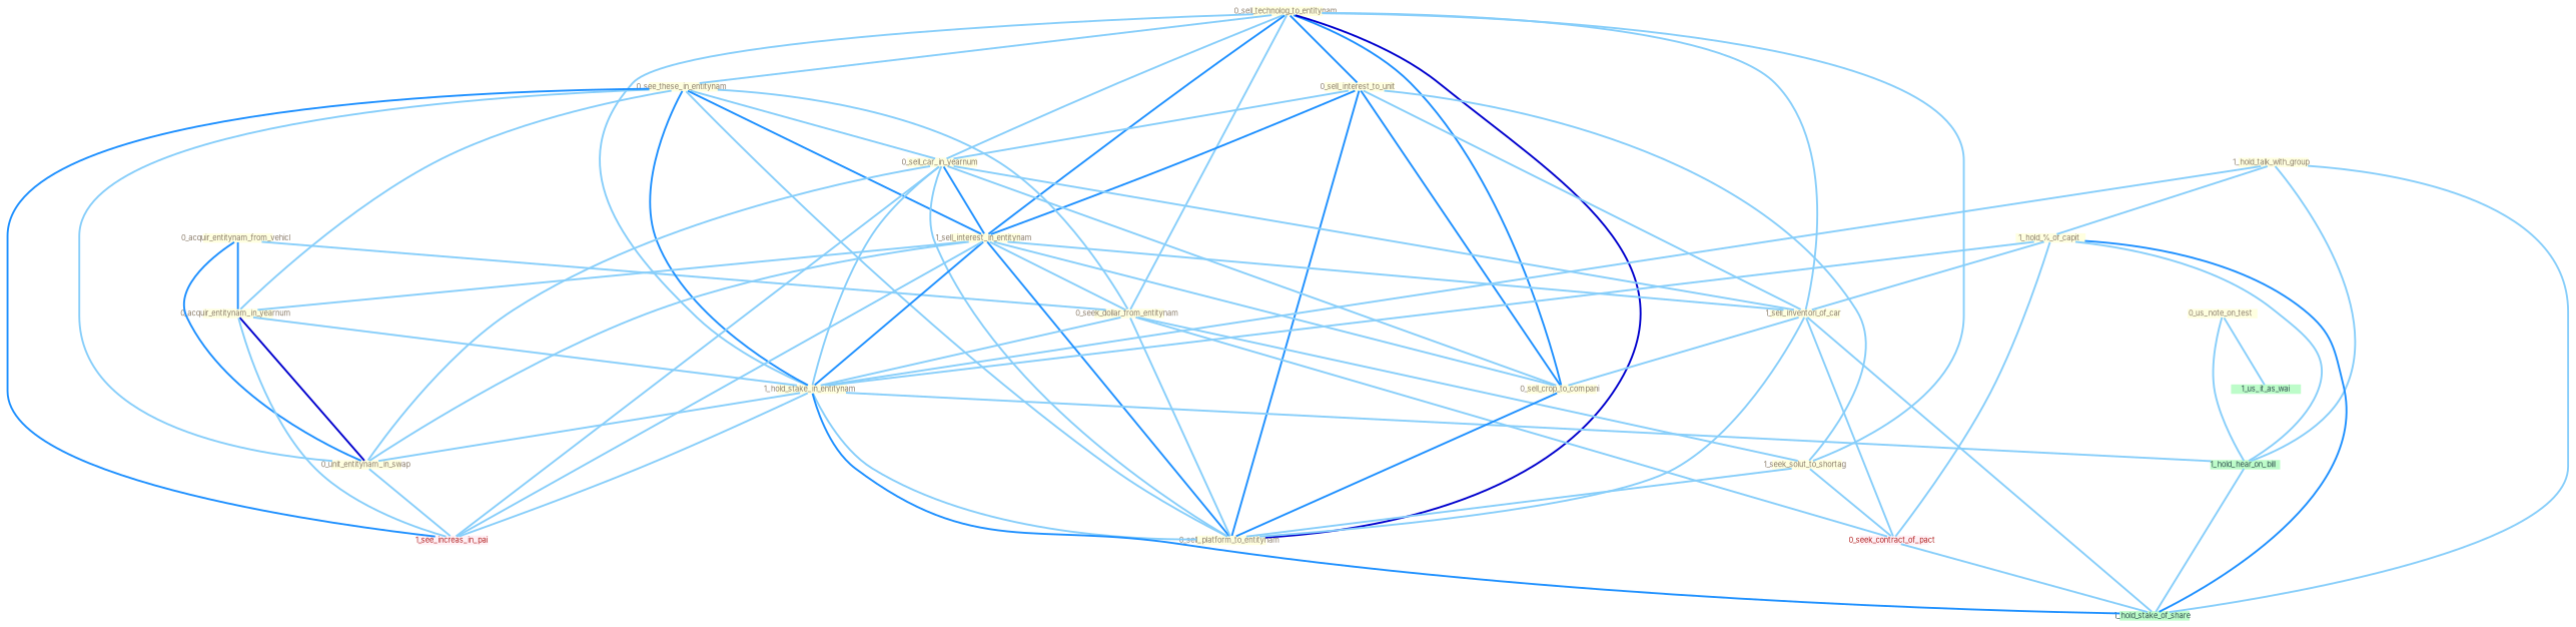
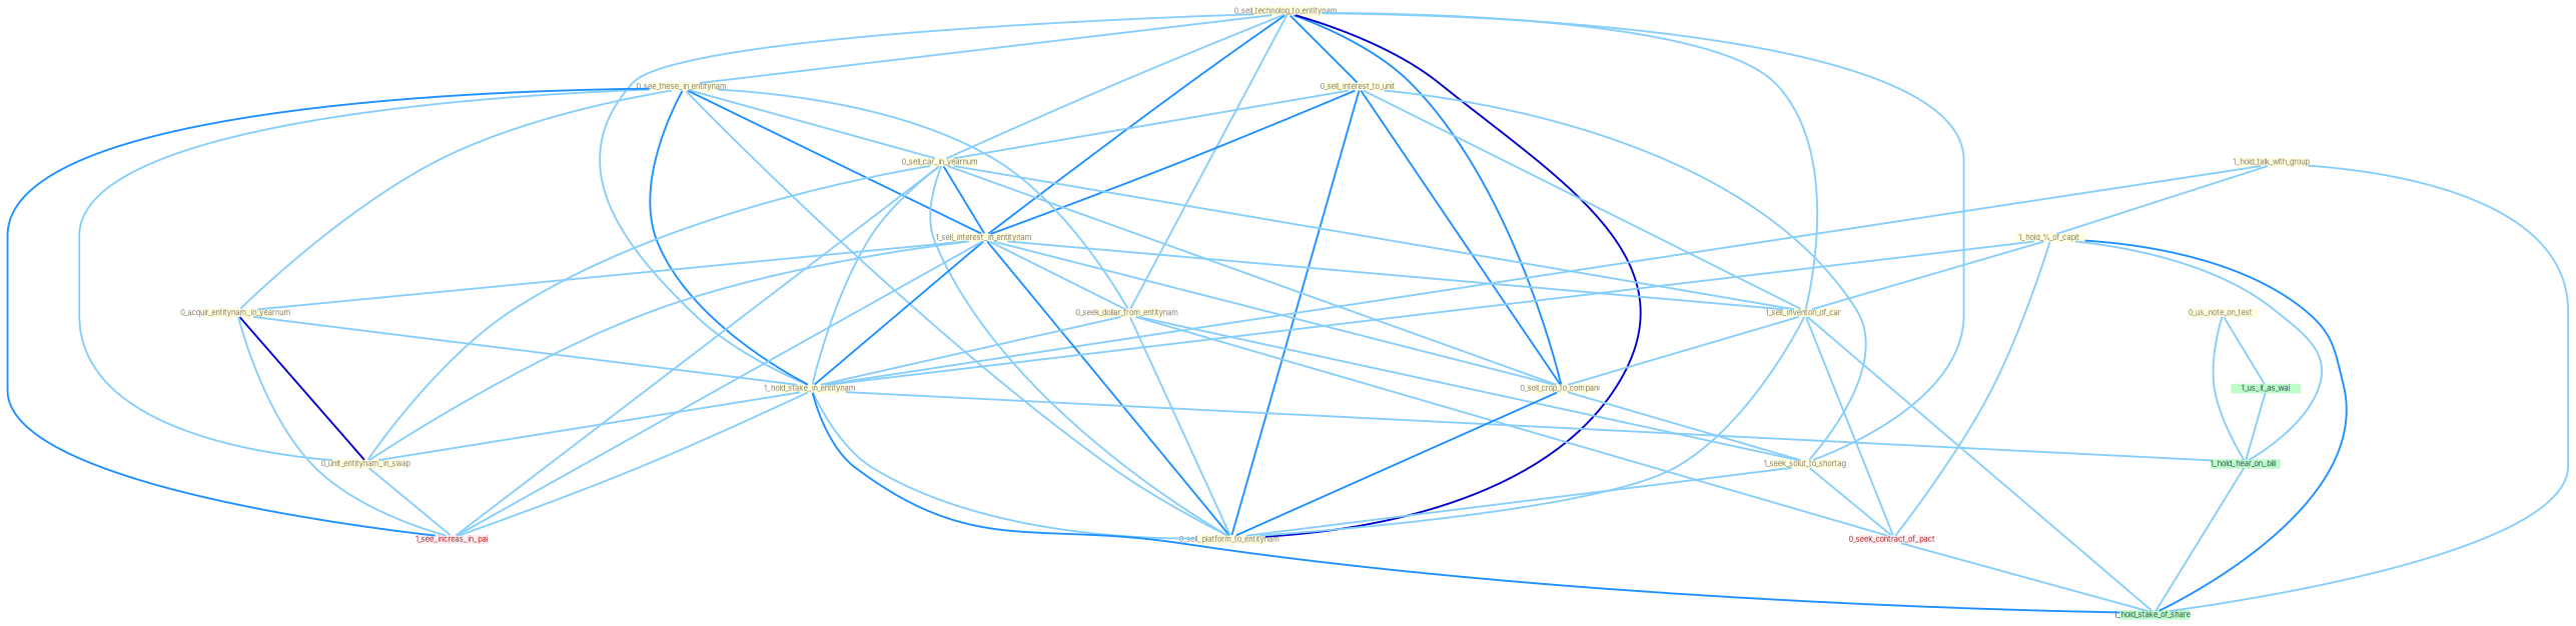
  graph {
    fontname=Inter
    node [color="#ffffe0" fixedsize=true fontcolor="#8b7d6b" fontname=Inter fontsize=4 shape=polygon style=filled]
    edge [color="#87cefa" fontname=Inter w=1]
-   "0_acquir_entitynam_from_vehicl " [height=.06 width=.5]
    "0_sell_technolog_to_entitynam " [height=.06 width=.5]
    "0_sell_interest_to_unit " [height=.06 width=.5]
    "0_see_these_in_entitynam " [height=.06 width=.5]
    "1_hold_talk_with_group " [height=.06 width=.5]
    "0_sell_car_in_yearnum " [height=.06 width=.5]
    "1_sell_interest_in_entitynam " [height=.06 width=.5]
    "0_us_note_on_test " [height=.06 width=.5]
    "0_seek_dollar_from_entitynam " [height=.06 width=.5]
    "1_hold_%_of_capit " [height=.06 width=.5]
    "0_acquir_entitynam_in_yearnum " [height=.06 width=.5]
    "1_sell_inventori_of_car " [height=.06 width=.5]
    "1_hold_stake_in_entitynam " [height=.06 width=.5]
    n14 [height=.06 label="0_unit_entitynam_in_swap" width=.5]
    "0_sell_crop_to_compani " [height=.06 width=.5]
    "1_seek_solut_to_shortag " [height=.06 width=.5]
    "0_sell_platform_to_entitynam " [height=.06 width=.5]
    "0_seek_contract_of_pact " [color="#fff0f5" fontcolor="#b22222" height=.06 width=.5]
    "1_see_increas_in_pai " [color="#fff0f5" fontcolor="#b22222" height=.06 width=.5]
    "1_hold_hear_on_bill " [color="#BDFCC9" fontcolor="#2f4f4f" height=.06 width=.5]
    "1_hold_stake_of_share " [color="#BDFCC9" fontcolor="#2f4f4f" height=.06 width=.5]
    n22 [color="#BDFCC9" fontcolor="#2f4f4f" height=.06 label="1_us_it_as_wai" width=.5]
    subgraph sub_1 {
-     "0_acquir_entitynam_from_vehicl "
      "0_sell_technolog_to_entitynam "
      "0_sell_interest_to_unit "
      "0_see_these_in_entitynam "
      "1_hold_talk_with_group "
      "0_sell_car_in_yearnum "
      "1_sell_interest_in_entitynam "
      "0_us_note_on_test "
      "0_seek_dollar_from_entitynam "
      "1_hold_%_of_capit "
      "0_acquir_entitynam_in_yearnum "
      "1_sell_inventori_of_car "
      "1_hold_stake_in_entitynam "
      n14
      "0_sell_crop_to_compani "
      "1_seek_solut_to_shortag "
      "0_sell_platform_to_entitynam "
    }
    subgraph sub_2 {
      "0_seek_contract_of_pact "
      "1_see_increas_in_pai "
    }
-   "0_acquir_entitynam_from_vehicl " -- "0_seek_dollar_from_entitynam "
-   "0_acquir_entitynam_from_vehicl " -- "0_acquir_entitynam_in_yearnum " [color="#1e90ff" w=2]
-   "0_acquir_entitynam_from_vehicl " -- n14 [color="#1e90ff" w=2]
    "0_sell_technolog_to_entitynam " -- "0_sell_interest_to_unit " [color="#1e90ff" w=2]
    "0_sell_technolog_to_entitynam " -- "0_see_these_in_entitynam "
    "0_sell_technolog_to_entitynam " -- "0_sell_car_in_yearnum "
    "0_sell_technolog_to_entitynam " -- "1_sell_interest_in_entitynam " [color="#1e90ff" w=2]
    "0_sell_technolog_to_entitynam " -- "0_seek_dollar_from_entitynam "
    "0_sell_technolog_to_entitynam " -- "1_sell_inventori_of_car "
    "0_sell_technolog_to_entitynam " -- "1_hold_stake_in_entitynam "
    "0_sell_technolog_to_entitynam " -- "0_sell_crop_to_compani " [color="#1e90ff" w=2]
    "0_sell_technolog_to_entitynam " -- "1_seek_solut_to_shortag "
    "0_sell_technolog_to_entitynam " -- "0_sell_platform_to_entitynam " [color="#0000cd" w=3]
    "0_sell_interest_to_unit " -- "0_sell_car_in_yearnum "
    "0_sell_interest_to_unit " -- "1_sell_interest_in_entitynam " [color="#1e90ff" w=2]
    "0_sell_interest_to_unit " -- "1_sell_inventori_of_car "
    "0_sell_interest_to_unit " -- "0_sell_crop_to_compani " [color="#1e90ff" w=2]
    "0_sell_interest_to_unit " -- "1_seek_solut_to_shortag "
    "0_sell_interest_to_unit " -- "0_sell_platform_to_entitynam " [color="#1e90ff" w=2]
    "0_see_these_in_entitynam " -- "0_sell_car_in_yearnum "
    "0_see_these_in_entitynam " -- "1_sell_interest_in_entitynam " [color="#1e90ff" w=2]
    "0_see_these_in_entitynam " -- "0_seek_dollar_from_entitynam "
    "0_see_these_in_entitynam " -- "0_acquir_entitynam_in_yearnum "
    "0_see_these_in_entitynam " -- "1_hold_stake_in_entitynam " [color="#1e90ff" w=2]
    "0_see_these_in_entitynam " -- n14
    "0_see_these_in_entitynam " -- "0_sell_platform_to_entitynam "
    "0_see_these_in_entitynam " -- "1_see_increas_in_pai " [color="#1e90ff" w=2]
    "1_hold_talk_with_group " -- "1_hold_%_of_capit "
    "1_hold_talk_with_group " -- "1_hold_stake_in_entitynam "
-   "1_hold_talk_with_group " -- "1_hold_hear_on_bill "
+   n22 -- "1_hold_hear_on_bill "
    "1_hold_talk_with_group " -- "1_hold_stake_of_share "
    "0_sell_car_in_yearnum " -- "1_sell_interest_in_entitynam " [color="#1e90ff" w=2]
    "0_sell_car_in_yearnum " -- "1_sell_inventori_of_car "
    "0_sell_car_in_yearnum " -- "1_hold_stake_in_entitynam "
    "0_sell_car_in_yearnum " -- n14
    "0_sell_car_in_yearnum " -- "0_sell_crop_to_compani "
    "0_sell_car_in_yearnum " -- "0_sell_platform_to_entitynam "
    "0_sell_car_in_yearnum " -- "1_see_increas_in_pai "
    "1_sell_interest_in_entitynam " -- "0_seek_dollar_from_entitynam "
    "1_sell_interest_in_entitynam " -- "0_acquir_entitynam_in_yearnum "
    "1_sell_interest_in_entitynam " -- "1_sell_inventori_of_car "
    "1_sell_interest_in_entitynam " -- "1_hold_stake_in_entitynam " [color="#1e90ff" w=2]
    "1_sell_interest_in_entitynam " -- n14
    "1_sell_interest_in_entitynam " -- "0_sell_crop_to_compani "
    "1_sell_interest_in_entitynam " -- "0_sell_platform_to_entitynam " [color="#1e90ff" w=2]
    "1_sell_interest_in_entitynam " -- "1_see_increas_in_pai "
    "0_us_note_on_test " -- "1_hold_hear_on_bill "
    "0_us_note_on_test " -- n22
    "0_seek_dollar_from_entitynam " -- "1_hold_stake_in_entitynam "
    "0_seek_dollar_from_entitynam " -- "1_seek_solut_to_shortag "
    "0_seek_dollar_from_entitynam " -- "0_sell_platform_to_entitynam "
    "0_seek_dollar_from_entitynam " -- "0_seek_contract_of_pact "
    "1_hold_%_of_capit " -- "1_sell_inventori_of_car "
    "1_hold_%_of_capit " -- "1_hold_stake_in_entitynam "
    "1_hold_%_of_capit " -- "0_seek_contract_of_pact "
    "1_hold_%_of_capit " -- "1_hold_hear_on_bill "
    "1_hold_%_of_capit " -- "1_hold_stake_of_share " [color="#1e90ff" w=2]
    "0_acquir_entitynam_in_yearnum " -- "1_hold_stake_in_entitynam "
    "0_acquir_entitynam_in_yearnum " -- n14 [color="#0000cd" w=3]
    "0_acquir_entitynam_in_yearnum " -- "1_see_increas_in_pai "
    "1_sell_inventori_of_car " -- "0_sell_crop_to_compani "
    "1_sell_inventori_of_car " -- "0_sell_platform_to_entitynam "
    "1_sell_inventori_of_car " -- "0_seek_contract_of_pact "
    "1_sell_inventori_of_car " -- "1_hold_stake_of_share "
    "1_hold_stake_in_entitynam " -- n14
    "1_hold_stake_in_entitynam " -- "0_sell_platform_to_entitynam "
    "1_hold_stake_in_entitynam " -- "1_see_increas_in_pai "
    "1_hold_stake_in_entitynam " -- "1_hold_hear_on_bill "
    "1_hold_stake_in_entitynam " -- "1_hold_stake_of_share " [color="#1e90ff" w=2]
    n14 -- "1_see_increas_in_pai "
+   "0_sell_crop_to_compani " -- "1_seek_solut_to_shortag "
    "0_sell_crop_to_compani " -- "0_sell_platform_to_entitynam " [color="#1e90ff" w=2]
    "1_seek_solut_to_shortag " -- "0_sell_platform_to_entitynam "
    "1_seek_solut_to_shortag " -- "0_seek_contract_of_pact "
    "0_seek_contract_of_pact " -- "1_hold_stake_of_share "
    "1_hold_hear_on_bill " -- "1_hold_stake_of_share "
  }
